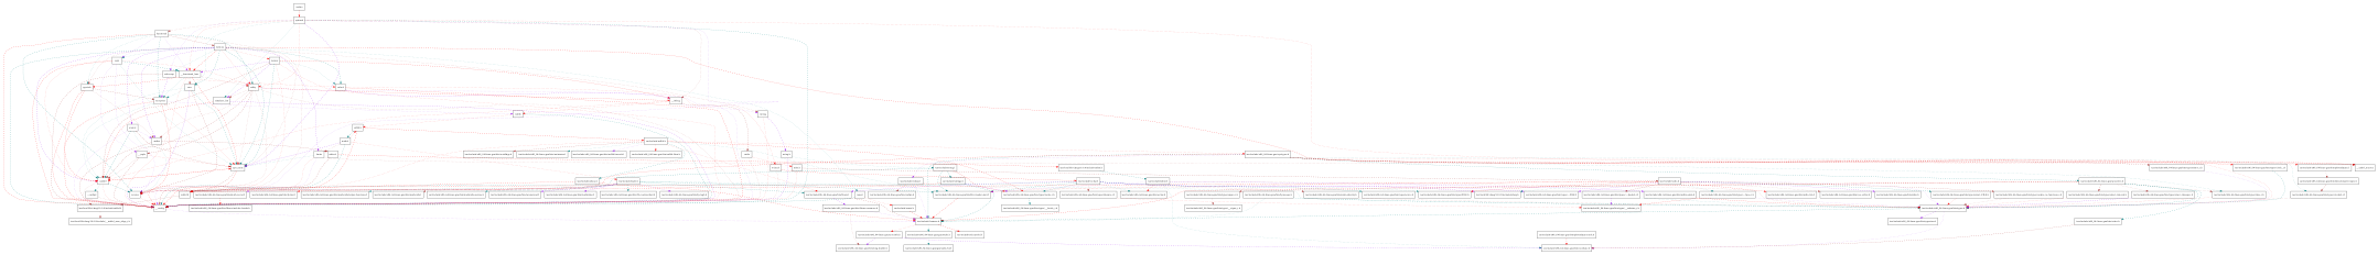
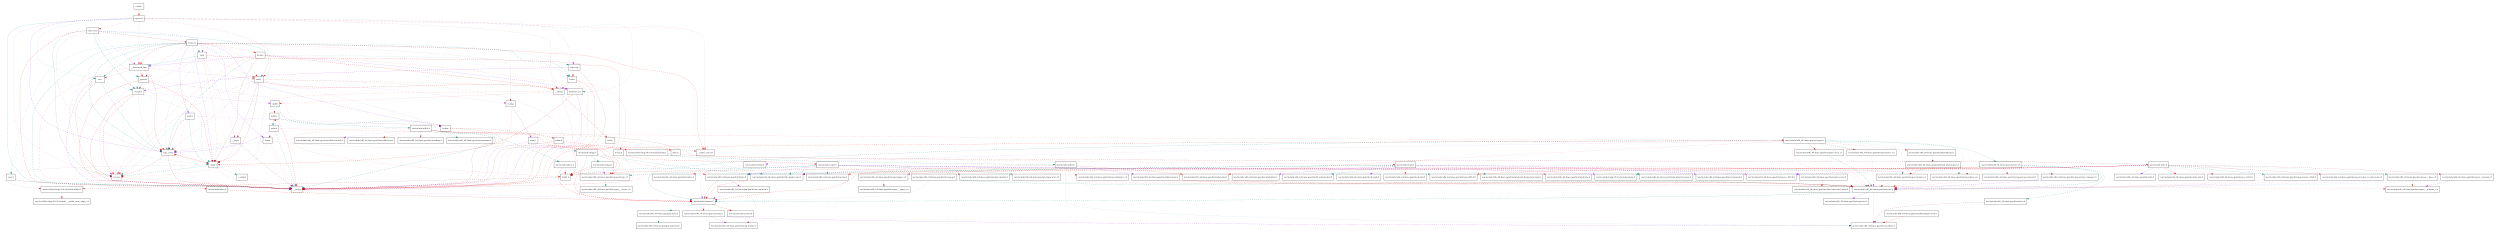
  digraph {
    fontname="Liberation Serif"
    node [fontname="Liberation Serif" shape=box]
    edge [color=red fontname="Liberation Serif" style=dashed]
    n1 [label="\<stdin\>"]
    n2 [label=optional]
    n3 [label=functional]
    n4 [label=stdexcept]
    n5 [label=__debug]
    n6 [label=__config]
    n7 [label=type_traits]
    n8 [label=version]
    n9 [label=__undef_macros]
    n10 [label=__functional_base]
    n11 [label=new]
    n12 [label=utility]
    n13 [label=initializer_list]
    n14 [label=memory]
    n15 [label=tuple]
    n16 [label=typeinfo]
    n17 [label=exception]
    n18 [label=iosfwd]
    n19 [label=cstddef]
    n20 [label=cstdlib]
    n21 [label=cstdio]
    n22 [label="/usr/include/features.h"]
    n23 [label=cstdint]
    n24 [label=cstring]
    n25 [label=__tuple]
    n26 [label="string.h"]
    n27 [label="/usr/include/string.h"]
    n28 [label="/usr/include/strings.h"]
    n29 [label="/usr/include/x86_64-linux-gnu/bits/libc-header-start.h"]
    n30 [label="stddef.h"]
    n31 [label="/usr/include/x86_64-linux-gnu/bits/types/locale_t.h"]
    n32 [label="/usr/local/lib/clang/10.0.0/include/stddef.h"]
    n33 [label="/usr/include/x86_64-linux-gnu/bits/types/__locale_t.h"]
    n34 [label="/usr/include/stdc-predef.h"]
    n35 [label="/usr/include/x86_64-linux-gnu/sys/cdefs.h"]
    n36 [label="/usr/include/x86_64-linux-gnu/gnu/stubs.h"]
    n37 [label=iterator]
    n38 [label=cassert]
    n39 [label=atomic]
    n40 [label=limits]
    n41 [label="/usr/include/assert.h"]
    n42 [label="wchar.h"]
    n43 [label=__nullptr]
    n44 [label="stdint.h"]
    n45 [label="stdlib.h"]
    n46 [label="stdio.h"]
    n47 [label="/usr/include/wchar.h"]
    n48 [label="/usr/include/x86_64-linux-gnu/bits/floatn.h"]
    n49 [label="/usr/local/lib/clang/10.0.0/include/stdarg.h"]
    n50 [label="/usr/include/x86_64-linux-gnu/bits/wchar.h"]
    n51 [label="/usr/include/x86_64-linux-gnu/bits/types/wint_t.h"]
    n52 [label="/usr/include/x86_64-linux-gnu/bits/types/mbstate_t.h"]
    n53 [label="/usr/include/x86_64-linux-gnu/bits/types/__FILE.h"]
    n54 [label="/usr/include/x86_64-linux-gnu/bits/types/FILE.h"]
    n55 [label="/usr/include/x86_64-linux-gnu/bits/floatn-common.h"]
    n56 [label="/usr/include/x86_64-linux-gnu/bits/types/__mbstate_t.h"]
    n57 [label="/usr/include/x86_64-linux-gnu/bits/long-double.h"]
    n58 [label="/usr/local/lib/clang/10.0.0/include/__stddef_max_align_t.h"]
    n59 [label="/usr/include/stdlib.h"]
    n60 [label="math.h"]
    n61 [label="/usr/include/x86_64-linux-gnu/bits/wordsize.h"]
    n62 [label="/usr/include/x86_64-linux-gnu/gnu/stubs-64.h"]
    n63 [label="/usr/include/x86_64-linux-gnu/bits/waitflags.h"]
    n64 [label="/usr/include/x86_64-linux-gnu/bits/waitstatus.h"]
    n65 [label="/usr/include/x86_64-linux-gnu/sys/types.h"]
    n66 [label="/usr/include/alloca.h"]
    n67 [label="/usr/include/x86_64-linux-gnu/bits/stdlib-bsearch.h"]
    n68 [label="/usr/include/x86_64-linux-gnu/bits/stdlib-float.h"]
    n69 [label="/usr/include/math.h"]
    n70 [label="/usr/include/x86_64-linux-gnu/bits/types.h"]
    n71 [label="/usr/include/x86_64-linux-gnu/bits/types/clock_t.h"]
    n72 [label="/usr/include/x86_64-linux-gnu/bits/types/clockid_t.h"]
    n73 [label="/usr/include/x86_64-linux-gnu/bits/types/time_t.h"]
    n74 [label="/usr/include/x86_64-linux-gnu/bits/types/timer_t.h"]
+   n75 [label="/usr/include/x86_64-linux-gnu/bits/stdint-intn.h"]
    n76 [label="/usr/include/endian.h"]
    n77 [label="/usr/include/x86_64-linux-gnu/sys/select.h"]
    n78 [label="/usr/include/x86_64-linux-gnu/bits/pthreadtypes.h"]
    n79 [label="/usr/include/x86_64-linux-gnu/bits/typesizes.h"]
    n80 [label="/usr/include/x86_64-linux-gnu/bits/endian.h"]
    n81 [label="/usr/include/x86_64-linux-gnu/bits/uintn-identity.h"]
    n82 [label="/usr/include/x86_64-linux-gnu/bits/select.h"]
    n83 [label="/usr/include/x86_64-linux-gnu/bits/types/sigset_t.h"]
    n84 [label="/usr/include/x86_64-linux-gnu/bits/types/struct_timeval.h"]
    n85 [label="/usr/include/x86_64-linux-gnu/bits/types/struct_timespec.h"]
    n86 [label="/usr/include/x86_64-linux-gnu/bits/thread-shared-types.h"]
    n87 [label="/usr/include/x86_64-linux-gnu/bits/byteswap.h"]
    n88 [label="/usr/include/x86_64-linux-gnu/bits/types/__sigset_t.h"]
    n89 [label="/usr/include/x86_64-linux-gnu/bits/pthreadtypes-arch.h"]
    n90 [label="/usr/include/x86_64-linux-gnu/bits/math-vector.h"]
    n91 [label="/usr/include/x86_64-linux-gnu/bits/flt-eval-method.h"]
    n92 [label="/usr/include/x86_64-linux-gnu/bits/fp-logb.h"]
    n93 [label="/usr/include/x86_64-linux-gnu/bits/fp-fast.h"]
    n94 [label="/usr/include/x86_64-linux-gnu/bits/mathcalls-helper-functions.h"]
    n95 [label="/usr/include/x86_64-linux-gnu/bits/mathcalls.h"]
    n96 [label="/usr/include/x86_64-linux-gnu/bits/mathcalls-narrow.h"]
    n97 [label="/usr/include/x86_64-linux-gnu/bits/iscanonical.h"]
    n98 [label="/usr/include/x86_64-linux-gnu/bits/mathinline.h"]
    n99 [label="/usr/include/x86_64-linux-gnu/bits/libm-simd-decl-stubs.h"]
    n100 [label="/usr/include/stdio.h"]
    n101 [label="/usr/include/x86_64-linux-gnu/bits/types/__fpos_t.h"]
    n102 [label="/usr/include/x86_64-linux-gnu/bits/types/__fpos64_t.h"]
    n103 [label="/usr/include/x86_64-linux-gnu/bits/types/struct_FILE.h"]
    n104 [label="/usr/include/x86_64-linux-gnu/bits/types/cookie_io_functions_t.h"]
    n105 [label="/usr/include/x86_64-linux-gnu/bits/stdio_lim.h"]
    n106 [label="/usr/include/x86_64-linux-gnu/bits/sys_errlist.h"]
    n107 [label="/usr/include/x86_64-linux-gnu/bits/stdio.h"]
    n108 [label="/usr/local/lib/clang/10.0.0/include/stdint.h"]
    n109 [label="/usr/include/stdint.h"]
    n110 [label="/usr/include/x86_64-linux-gnu/bits/stdint-uintn.h"]
    n1 -> n2
    n2 -> n3 [color=brown style=dotted]
    n2 -> n4 [color=purple style=dotted]
    n2 -> n5 [color=brown style=dotted]
    n2 -> n6 [color=teal]
    n2 -> n7 [color=purple]
    n2 -> n8 [color=purple style=dotted]
    n2 -> n9 [style=dotted]
    n2 -> n10 [style=dotted]
    n2 -> n11 [color=teal style=dotted]
    n2 -> n12 [style=dotted]
    n2 -> n13 [color=teal style=dotted]
    n3 -> n6
    n3 -> n7 [color=brown style=dotted]
    n3 -> n8 [color=teal]
    n3 -> n10 [color=purple style=dotted]
    n3 -> n12 [color=teal]
    n3 -> n14 [color=brown]
    n3 -> n15 [color=purple style=dotted]
    n3 -> n16 [color=teal style=dotted]
    n3 -> n17 [color=teal]
    n4 -> n6 [color=brown]
    n4 -> n17 [color=purple]
    n4 -> n18 [style=dotted]
    n5 -> n6 [color=purple style=dotted]
    n5 -> n19 [style=dotted]
    n5 -> n20 [style=dotted]
    n5 -> n21 [color=brown]
    n6 -> n22 [color=purple style=dotted]
    n7 -> n6
    n7 -> n8 [color=brown]
    n7 -> n19 [style=dotted]
    n8 -> n6 [style=dotted]
    n10 -> n6 [style=dotted]
    n10 -> n7
    n10 -> n11 [color=brown style=dotted]
    n10 -> n12 [color=brown style=dotted]
    n10 -> n16
    n10 -> n17 [color=teal style=dotted]
    n11 -> n6 [color=purple]
    n11 -> n7 [color=teal]
    n11 -> n8 [color=brown]
    n11 -> n17 [color=teal style=dotted]
    n11 -> n19 [color=teal style=dotted]
    n12 -> n5
    n12 -> n6 [color=brown style=dotted]
    n12 -> n7 [color=brown style=dotted]
    n12 -> n8 [color=brown style=dotted]
    n12 -> n13 [color=brown style=dotted]
    n12 -> n19 [color=brown]
    n12 -> n23 [color=brown style=dotted]
    n12 -> n24 [color=purple style=dotted]
    n12 -> n25 [color=brown]
    n13 -> n6 [color=purple]
    n13 -> n19
    n14 -> n4 [color=teal style=dotted]
    n14 -> n6 [color=teal]
    n14 -> n7 [color=teal]
    n14 -> n8 [color=brown style=dotted]
    n14 -> n9
    n14 -> n10
    n14 -> n11 [color=teal]
    n14 -> n12 [style=dotted]
    n14 -> n15 [color=teal style=dotted]
    n14 -> n16 [color=brown style=dotted]
    n14 -> n18 [color=teal]
    n14 -> n19 [color=purple]
    n14 -> n23 [color=purple]
    n14 -> n24 [color=brown style=dotted]
    n14 -> n37 [style=dotted]
    n14 -> n38 [color=teal style=dotted]
    n14 -> n39 [color=purple]
    n14 -> n40 [color=purple]
    n15 -> n6
    n15 -> n7 [color=teal style=dotted]
    n15 -> n8 [color=purple style=dotted]
    n15 -> n10 [color=teal]
    n15 -> n12 [style=dotted]
    n15 -> n19 [style=dotted]
    n15 -> n25 [color=purple style=dotted]
    n16 -> n6
    n16 -> n17 [color=brown]
    n16 -> n19
    n16 -> n23 [color=brown style=dotted]
    n17 -> n6
    n17 -> n7 [style=dotted]
    n17 -> n8
    n17 -> n19 [color=teal style=dotted]
    n17 -> n20 [color=purple style=dotted]
    n18 -> n5 [color=purple]
    n18 -> n6
    n18 -> n42 [style=dotted]
    n19 -> n6 [style=dotted]
    n19 -> n7
    n19 -> n8 [color=teal]
    n19 -> n32 [color=brown style=dotted]
    n19 -> n43 [color=teal style=dotted]
    n20 -> n6 [color=teal]
    n20 -> n45 [style=dotted]
    n21 -> n6 [color=brown style=dotted]
    n21 -> n46 [style=dotted]
    n22 -> n34
    n22 -> n35 [style=dotted]
    n22 -> n36 [color=teal style=dotted]
    n23 -> n6 [color=brown]
    n23 -> n44 [color=brown]
    n24 -> n6 [style=dotted]
    n24 -> n26 [color=purple]
    n25 -> n6 [color=brown]
    n25 -> n7 [style=dotted]
    n25 -> n19 [color=brown style=dotted]
    n26 -> n6 [color=purple]
    n26 -> n27 [color=teal style=dotted]
    n27 -> n28 [color=teal]
    n27 -> n29 [color=teal]
    n27 -> n30 [color=teal]
    n27 -> n31
-   n28 -> n22 [color=teal]
+   n28 -> n22
    n28 -> n30
    n28 -> n31 [color=purple]
    n29 -> n22
    n30 -> n32 [color=brown]
    n31 -> n33 [color=teal]
    n32 -> n58 [color=brown style=dotted]
    n35 -> n57 [color=purple]
    n35 -> n61 [color=purple]
    n36 -> n62 [color=teal style=dotted]
    n37 -> n5
    n37 -> n6 [style=dotted]
    n37 -> n7 [color=teal]
    n37 -> n8 [style=dotted]
    n37 -> n10 [color=purple]
    n37 -> n13 [color=purple]
    n37 -> n18 [color=teal style=dotted]
    n37 -> n19 [color=brown]
    n38 -> n6 [color=teal]
    n38 -> n41 [style=dotted]
    n39 -> n6 [color=purple style=dotted]
    n39 -> n7 [color=brown]
    n39 -> n8 [color=teal style=dotted]
    n39 -> n19 [color=teal]
    n39 -> n23 [color=purple style=dotted]
    n40 -> n6 [color=purple style=dotted]
    n40 -> n7 [color=teal style=dotted]
    n40 -> n8 [style=dotted]
    n40 -> n9 [color=brown style=dotted]
    n41 -> n22
    n42 -> n6 [color=brown style=dotted]
    n42 -> n47
    n43 -> n6 [color=brown style=dotted]
    n44 -> n6 [color=brown]
    n44 -> n108
    n45 -> n6
-   n45 -> n59
+   n45 -> n59 [color=teal]
    n45 -> n60 [color=teal]
    n46 -> n6 [style=dotted]
    n46 -> n100 [color=brown]
    n47 -> n29 [color=teal]
    n47 -> n30 [color=teal]
    n47 -> n31 [color=teal]
    n47 -> n48 [color=purple]
    n47 -> n49 [color=purple]
    n47 -> n50 [color=teal style=dotted]
    n47 -> n51 [color=teal]
    n47 -> n52 [color=brown style=dotted]
    n47 -> n53 [color=purple]
    n47 -> n54 [color=teal style=dotted]
    n48 -> n22 [color=brown]
    n48 -> n55 [color=purple]
    n52 -> n56 [style=dotted]
    n55 -> n22 [color=purple style=dotted]
    n55 -> n57 [color=brown style=dotted]
    n59 -> n29 [color=teal style=dotted]
    n59 -> n30 [style=dotted]
    n59 -> n31
    n59 -> n48 [style=dotted]
    n59 -> n63 [color=brown]
    n59 -> n64 [color=teal style=dotted]
    n59 -> n65 [style=dotted]
    n59 -> n66 [color=teal]
    n59 -> n67 [color=purple style=dotted]
    n59 -> n68 [style=dotted]
    n60 -> n6 [color=teal]
    n60 -> n7 [color=purple]
    n60 -> n40 [color=brown style=dotted]
    n60 -> n45 [style=dotted]
    n60 -> n69 [style=dotted]
    n65 -> n22 [color=teal]
    n65 -> n30
    n65 -> n70 [style=dotted]
    n65 -> n71
    n65 -> n72 [color=teal style=dotted]
    n65 -> n73 [color=teal style=dotted]
    n65 -> n74 [color=brown]
+   n65 -> n75 [style=dotted]
    n65 -> n76 [color=purple style=dotted]
    n65 -> n77 [color=teal]
    n65 -> n78 [style=dotted]
    n66 -> n22
    n66 -> n30
    n69 -> n29 [color=teal]
    n69 -> n48 [color=teal]
    n69 -> n70 [color=teal style=dotted]
    n69 -> n90 [color=purple style=dotted]
    n69 -> n91 [color=teal]
    n69 -> n92 [color=purple style=dotted]
    n69 -> n93 [style=dotted]
    n69 -> n94 [color=teal style=dotted]
    n69 -> n95 [color=brown style=dotted]
    n69 -> n96 [color=teal style=dotted]
    n69 -> n97 [color=purple]
    n69 -> n98 [color=purple]
    n70 -> n22 [color=teal]
    n70 -> n61 [color=purple style=dotted]
    n70 -> n79 [color=purple]
    n71 -> n70 [color=teal]
    n72 -> n70 [color=brown style=dotted]
    n73 -> n70 [style=dotted]
    n74 -> n70 [color=purple style=dotted]
+   n75 -> n70 [color=brown]
    n76 -> n22 [color=purple style=dotted]
    n76 -> n80 [color=brown style=dotted]
    n76 -> n81 [color=brown style=dotted]
    n77 -> n22
    n77 -> n70 [color=teal]
    n77 -> n73 [color=brown style=dotted]
    n77 -> n82 [color=teal]
    n77 -> n83 [color=brown]
    n77 -> n84 [color=brown]
    n77 -> n85 [color=brown style=dotted]
    n78 -> n86 [color=brown style=dotted]
    n81 -> n70 [color=brown style=dotted]
    n82 -> n61 [color=brown]
    n83 -> n88 [color=brown style=dotted]
    n84 -> n70 [style=dotted]
    n85 -> n70 [color=purple]
    n86 -> n72 [color=brown]
    n87 -> n22 [color=teal style=dotted]
    n87 -> n70 [color=teal]
    n89 -> n61
    n90 -> n99
    n100 -> n29 [style=dotted]
    n100 -> n30
    n100 -> n49 [color=teal style=dotted]
    n100 -> n53 [color=purple]
    n100 -> n54
    n100 -> n70 [color=purple style=dotted]
    n100 -> n101 [color=teal style=dotted]
    n100 -> n102 [color=brown]
    n100 -> n103 [color=teal]
    n100 -> n104 [color=brown]
    n100 -> n105
    n100 -> n106 [color=brown style=dotted]
    n100 -> n107 [color=purple]
    n101 -> n56
    n101 -> n70 [color=purple style=dotted]
    n102 -> n56 [color=purple]
    n102 -> n70 [color=teal style=dotted]
    n103 -> n70 [style=dotted]
    n104 -> n70 [color=brown style=dotted]
    n108 -> n109 [color=teal]
    n109 -> n29 [color=purple style=dotted]
    n109 -> n50 [style=dotted]
    n109 -> n61 [color=teal style=dotted]
    n109 -> n70 [color=brown style=dotted]
+   n109 -> n75
    n109 -> n110 [color=purple]
    n110 -> n70
  }
